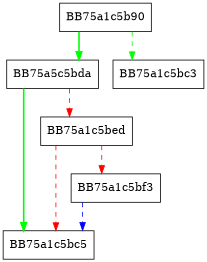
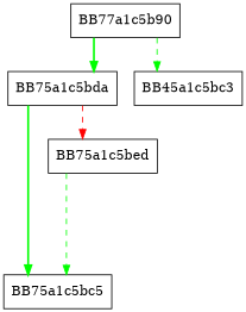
  digraph {
    splines=ortho
    node [shape=box]
    edge [color=green style=dashed]
-   BB75a1c5b90
-   BB75a1c5bda [label=BB75a5c5bda]
-   BB75a1c5bc3
+   BB75a1c5b90 [label=BB77a1c5b90]
+   BB75a1c5bda
+   BB75a1c5bc3 [label=BB45a1c5bc3]
    BB75a1c5bc5
    BB75a1c5bed
-   BB75a1c5bf3
    BB75a1c5b90 -> BB75a1c5bda [style=bold]
    BB75a1c5b90 -> BB75a1c5bc3
    BB75a1c5bda -> BB75a1c5bc5 [style=bold]
    BB75a1c5bda -> BB75a1c5bed [color=red]
-   BB75a1c5bed -> BB75a1c5bc5 [color=red]
-   BB75a1c5bed -> BB75a1c5bf3 [color=red]
-   BB75a1c5bf3 -> BB75a1c5bc5 [color=blue]
+   BB75a1c5bed -> BB75a1c5bc5
  }
